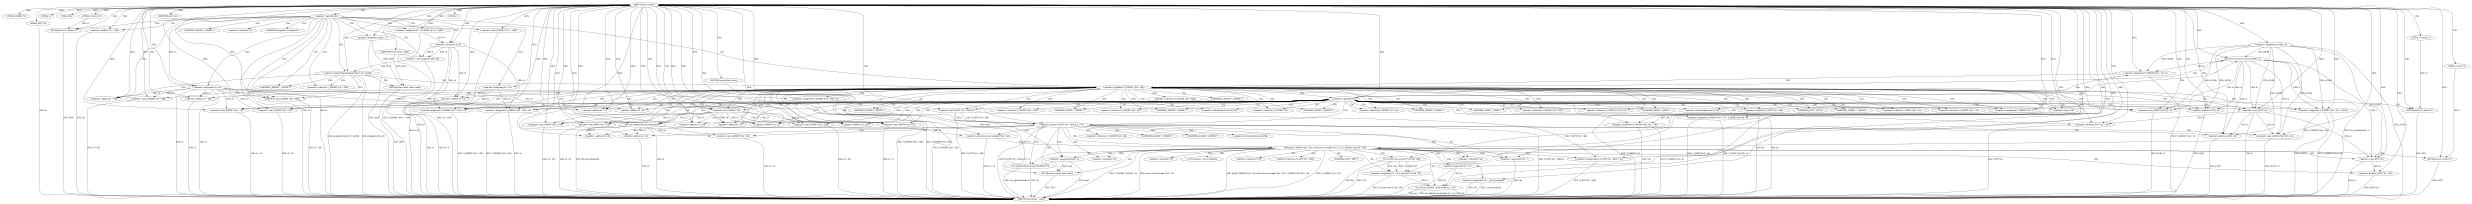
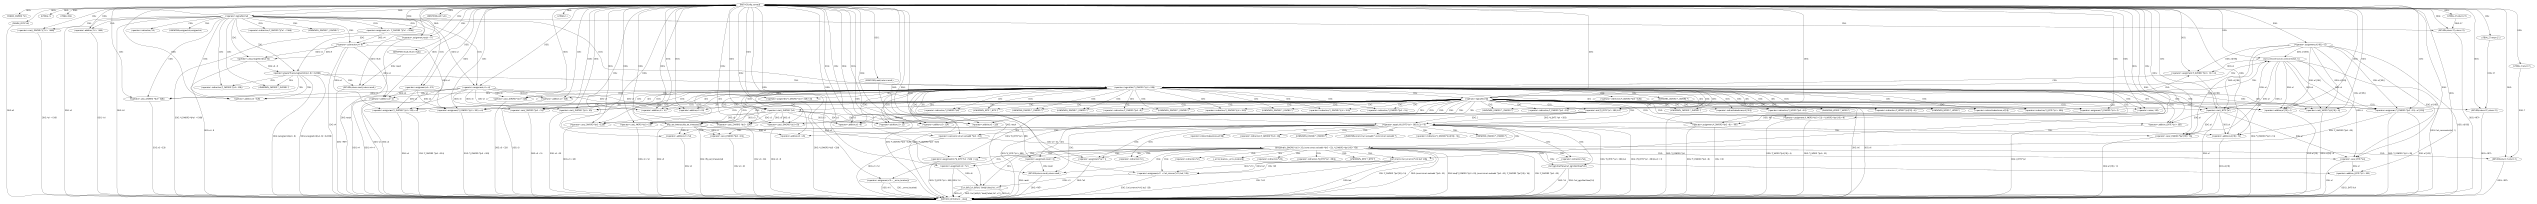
  digraph {
    fontname="Open Sans"
    node [fontname="Open Sans"]
    edge [fontname="Open Sans"]
    n1 [label="(METHOD,tftp_connect)"]
    n2 [label="(PARAM,_DWORD *a1)"]
    n3 [label="(PARAM,_BYTE *a2)"]
    n4 [label="(LITERAL,1,)"]
    n5 [label="(LITERAL,336,)"]
    n6 [label="(<operator>.assignment,a1[185] = v2)"]
    n7 [label="(<operator>.logicalNot,!v2)"]
    n8 [label="(RETURN,return 27;,return 27;)"]
    n9 [label="(LITERAL,27,return 27;)"]
    n10 [label="(<operator>.assignment,v3 = v2)"]
    n11 [label="(<operator>.assignment,v4 = *(_DWORD *)(*a1 + 1568))"]
    n12 [label="(<operator>.cast,(_DWORD *)(*a1 + 1568))"]
    n13 [label="(<operator>.addition,*a1 + 1568)"]
    n14 [label="(IDENTIFIER,v4,if ( v4 ))"]
    n15 [label="(<operator>.assignment,result = 71)"]
    n16 [label="(<operator>.greaterThan,(unsigned int)(v4 - 8) > 0xFFB0)"]
    n17 [label="(<operator>.subtraction,v4 - 8)"]
    n18 [label="(IDENTIFIER,result,return result;)"]
    n19 [label="(<operator>.assignment,v4 = 512)"]
    n20 [label="(<operator>.cast,(_DWORD *)(v3 + 328))"]
    n21 [label="(<operator>.addition,v3 + 328)"]
    n22 [label="(LITERAL,1,)"]
    n23 [label="(<operator>.addition,v4 + 4)"]
    n24 [label="(<operator>.assignment,*(_DWORD *)(v3 + 328) = v6)"]
    n25 [label="(<operator>.cast,(_DWORD *)(v3 + 328))"]
    n26 [label="(<operator>.addition,v3 + 328)"]
    n27 [label="(<operator>.logicalNot,!v6)"]
    n28 [label="(RETURN,return 27;,return 27;)"]
    n29 [label="(LITERAL,27,return 27;)"]
    n30 [label="(Curl_conncontrol,Curl_conncontrol(a1, 1))"]
    n31 [label="(<operator>.assignment,*(_DWORD *)(v3 + 16) = a1)"]
    n32 [label="(<operator>.cast,(_DWORD *)(v3 + 16))"]
    n33 [label="(<operator>.addition,v3 + 16)"]
    n34 [label="(<operator>.assignment,*(_DWORD *)(v3 + 20) = a1[103])"]
    n35 [label="(<operator>.cast,(_DWORD *)(v3 + 20))"]
    n36 [label="(<operator>.addition,v3 + 20)"]
    n37 [label="(<operator>.assignment,*(_DWORD *)v3 = 0)"]
    n38 [label="(<operator>.cast,(_DWORD *)v3)"]
    n39 [label="(<operator>.cast,(_DWORD *)(v3 + 8))"]
    n40 [label="(<operator>.addition,v3 + 8)"]
    n41 [label="(<operator>.minus,-100)"]
    n42 [label="(<operator>.assignment,*(_DWORD *)(v3 + 320) = v4)"]
    n43 [label="(<operator>.cast,(_DWORD *)(v3 + 320))"]
    n44 [label="(<operator>.addition,v3 + 320)"]
    n45 [label="(<operator>.assignment,*(_DWORD *)(v3 + 324) = v4)"]
    n46 [label="(<operator>.cast,(_DWORD *)(v3 + 324))"]
    n47 [label="(<operator>.addition,v3 + 324)"]
    n48 [label="(<operator>.cast,(_WORD *)(v3 + 52))"]
    n49 [label="(<operator>.addition,v3 + 52)"]
    n50 [label="(<operator>.cast,(_WORD *)(a1[18] + 4))"]
    n51 [label="(<operator>.addition,a1[18] + 4)"]
    n52 [label="(tftp_set_timeouts,tftp_set_timeouts(v3))"]
    n53 [label="(<operator>.equals,(*((_BYTE *)a1 + 583) & 2) == 0)"]
    n54 [label="(<operator>.and,*((_BYTE *)a1 + 583) & 2)"]
    n55 [label="(<operator>.addition,(_BYTE *)a1 + 583)"]
    n56 [label="(<operator>.cast,(_BYTE *)a1)"]
    n57 [label="(<operator>.cast,(_DWORD *)(v3 + 20))"]
    n58 [label="(<operator>.addition,v3 + 20)"]
    n59 [label="(<operator>.cast,(const struct sockaddr *)(v3 + 52))"]
    n60 [label="(<operator>.addition,v3 + 52)"]
    n61 [label="(<operator>.cast,(_DWORD *)(a1[18] + 16))"]
    n62 [label="(<operator>.addition,a1[18] + 16)"]
    n63 [label="(<operator>.assignment,v9 = *a1)"]
    n64 [label="(<operator>.assignment,v10 = __errno_location())"]
    n65 [label="(<operator>.assignment,v11 = Curl_strerror(*v10, buf, 128))"]
    n66 [label="(Curl_strerror,Curl_strerror(*v10, buf, 128))"]
    n67 [label="(Curl_failf,Curl_failf(v9, \"bind() failed; %s\", v11))"]
    n68 [label="(RETURN,return 7;,return 7;)"]
    n69 [label="(LITERAL,7,return 7;)"]
    n70 [label="(<operators>.assignmentOr,*((_BYTE *)a1 + 583) |= 2u)"]
    n71 [label="(<operator>.addition,(_BYTE *)a1 + 583)"]
    n72 [label="(<operator>.cast,(_BYTE *)a1)"]
    n73 [label="(<operator>.assignment,result = 0)"]
    n74 [label="(<operator>.assignment,*a2 = 1)"]
    n75 [label="(IDENTIFIER,result,return result;)"]
    n76 [label="(METHOD_RETURN,int __cdecl)"]
    n77 [label="(<operator>.cast,(unsigned int)(v4 - 8))"]
    n78 [label="(<operator>.logicalNot,!*(_DWORD *)(v3 + 328))"]
+   n79 [label="(<operator>.indirection,*(_DWORD *)(*a1 + 1568))"]
    n80 [label="(UNKNOWN,_DWORD *,_DWORD *)"]
    n81 [label="(<operator>.indirection,*a1)"]
    n82 [label="(UNKNOWN,unsigned int,unsigned int)"]
    n83 [label="(<operator>.indirection,*(_DWORD *)(v3 + 328))"]
    n84 [label="(UNKNOWN,_DWORD *,_DWORD *)"]
    n85 [label="(RETURN,return result;,return result;)"]
    n86 [label="(<operator>.assignment,*(_DWORD *)(v3 + 8) = -100)"]
    n87 [label="(<operator>.assignment,*(_WORD *)(v3 + 52) = *(_WORD *)(a1[18] + 4))"]
    n88 [label="(<operator>.indirection,*(_DWORD *)(v3 + 16))"]
    n89 [label="(UNKNOWN,_DWORD *,_DWORD *)"]
    n90 [label="(<operator>.indirection,*(_DWORD *)(v3 + 20))"]
    n91 [label="(UNKNOWN,_DWORD *,_DWORD *)"]
    n92 [label="(<operator>.indirectIndexAccess,a1[103])"]
    n93 [label="(<operator>.indirection,*(_DWORD *)v3)"]
    n94 [label="(UNKNOWN,_DWORD *,_DWORD *)"]
    n95 [label="(<operator>.indirection,*(_DWORD *)(v3 + 8))"]
    n96 [label="(UNKNOWN,_DWORD *,_DWORD *)"]
    n97 [label="(<operator>.indirection,*(_DWORD *)(v3 + 320))"]
    n98 [label="(UNKNOWN,_DWORD *,_DWORD *)"]
    n99 [label="(<operator>.indirection,*(_DWORD *)(v3 + 324))"]
    n100 [label="(UNKNOWN,_DWORD *,_DWORD *)"]
    n101 [label="(<operator>.indirection,*(_WORD *)(v3 + 52))"]
    n102 [label="(UNKNOWN,_WORD *,_WORD *)"]
    n103 [label="(<operator>.indirection,*(_WORD *)(a1[18] + 4))"]
    n104 [label="(UNKNOWN,_WORD *,_WORD *)"]
    n105 [label="(<operator>.indirectIndexAccess,a1[18])"]
    n106 [label="(<operator>.indirection,*((_BYTE *)a1 + 583))"]
    n107 [label="(UNKNOWN,_BYTE *,_BYTE *)"]
    n108 [label="(bind,bind(*(_DWORD *)(v3 + 20), (const struct sockaddr *)(v3 + 52), *(_DWORD *)(a1[18] + 16)))"]
    n109 [label="(Curl_pgrsStartNow,Curl_pgrsStartNow(*a1))"]
    n110 [label="(RETURN,return result;,return result;)"]
    n111 [label="(<operator>.indirection,*(_DWORD *)(v3 + 20))"]
    n112 [label="(UNKNOWN,_DWORD *,_DWORD *)"]
+   n113 [label="(UNKNOWN,const struct sockaddr *,const struct sockaddr *)"]
+   n114 [label="(<operator>.indirection,*(_DWORD *)(a1[18] + 16))"]
    n115 [label="(UNKNOWN,_DWORD *,_DWORD *)"]
    n116 [label="(<operator>.indirectIndexAccess,a1[18])"]
    n117 [label="(<operator>.indirection,*a1)"]
    n118 [label="(<operator>.indirection,*a2)"]
    n119 [label="(<operator>.indirection,*(_DWORD *)(v3 + 328))"]
    n120 [label="(UNKNOWN,_DWORD *,_DWORD *)"]
    n121 [label="(<operator>.indirection,*a1)"]
    n122 [label="(__errno_location,__errno_location())"]
    n123 [label="(<operator>.indirection,*v10)"]
    n124 [label="(<operator>.indirection,*((_BYTE *)a1 + 583))"]
    n125 [label="(UNKNOWN,_BYTE *,_BYTE *)"]
    n1 -> n2 [label="DDG: "]
    n1 -> n3 [label="DDG: "]
    n1 -> n4 [label="DDG: "]
    n1 -> n5 [label="DDG: "]
    n1 -> n6 [label="DDG: "]
    n1 -> n7 [label="DDG: "]
    n1 -> n8 [label="DDG: "]
    n1 -> n9 [label="DDG: "]
    n1 -> n10 [label="DDG: "]
    n1 -> n11 [label="DDG: "]
    n1 -> n12 [label="DDG: "]
    n1 -> n13 [label="DDG: "]
    n1 -> n14 [label="DDG: "]
    n1 -> n15 [label="DDG: "]
    n1 -> n16 [label="DDG: "]
    n1 -> n17 [label="DDG: "]
    n1 -> n18 [label="DDG: "]
    n1 -> n19 [label="DDG: "]
    n1 -> n20 [label="DDG: "]
    n1 -> n21 [label="DDG: "]
    n1 -> n22 [label="DDG: "]
    n1 -> n23 [label="DDG: "]
    n1 -> n24 [label="DDG: "]
    n1 -> n25 [label="DDG: "]
    n1 -> n26 [label="DDG: "]
    n1 -> n27 [label="DDG: "]
    n1 -> n28 [label="DDG: "]
    n1 -> n29 [label="DDG: "]
    n1 -> n30 [label="DDG: "]
    n1 -> n31 [label="DDG: "]
    n1 -> n32 [label="DDG: "]
    n1 -> n33 [label="DDG: "]
    n1 -> n34 [label="DDG: "]
    n1 -> n35 [label="DDG: "]
    n1 -> n36 [label="DDG: "]
    n1 -> n37 [label="DDG: "]
    n1 -> n38 [label="DDG: "]
    n1 -> n39 [label="DDG: "]
    n1 -> n40 [label="DDG: "]
    n1 -> n41 [label="DDG: "]
    n1 -> n42 [label="DDG: "]
    n1 -> n43 [label="DDG: "]
    n1 -> n44 [label="DDG: "]
    n1 -> n45 [label="DDG: "]
    n1 -> n46 [label="DDG: "]
    n1 -> n47 [label="DDG: "]
    n1 -> n48 [label="DDG: "]
    n1 -> n49 [label="DDG: "]
    n1 -> n50 [label="DDG: "]
    n1 -> n51 [label="DDG: "]
    n1 -> n52 [label="DDG: "]
    n1 -> n53 [label="DDG: "]
    n1 -> n54 [label="DDG: "]
    n1 -> n55 [label="DDG: "]
    n1 -> n56 [label="DDG: "]
    n1 -> n57 [label="DDG: "]
    n1 -> n58 [label="DDG: "]
    n1 -> n59 [label="DDG: "]
    n1 -> n60 [label="DDG: "]
    n1 -> n61 [label="DDG: "]
    n1 -> n62 [label="DDG: "]
    n1 -> n63 [label="DDG: "]
    n1 -> n64 [label="DDG: "]
    n1 -> n65 [label="DDG: "]
    n1 -> n66 [label="DDG: "]
    n1 -> n67 [label="DDG: "]
    n1 -> n68 [label="DDG: "]
    n1 -> n69 [label="DDG: "]
    n1 -> n70 [label="DDG: "]
    n1 -> n71 [label="DDG: "]
    n1 -> n72 [label="DDG: "]
    n1 -> n73 [label="DDG: "]
    n1 -> n74 [label="DDG: "]
    n1 -> n75 [label="DDG: "]
    n3 -> n76 [label="DDG: a2"]
    n6 -> n30 [label="DDG: a1[185]"]
    n6 -> n31 [label="DDG: a1[185]"]
    n6 -> n34 [label="DDG: a1[185]"]
    n6 -> n50 [label="DDG: a1[185]"]
    n6 -> n51 [label="DDG: a1[185]"]
    n6 -> n56 [label="DDG: a1[185]"]
    n6 -> n61 [label="DDG: a1[185]"]
    n6 -> n62 [label="DDG: a1[185]"]
    n6 -> n72 [label="DDG: a1[185]"]
    n6 -> n76 [label="DDG: a1[185]"]
    n7 -> n8 [label="CDG: "]
    n7 -> n10 [label="DDG: v2"]
    n7 -> n10 [label="CDG: "]
    n7 -> n11 [label="CDG: "]
    n7 -> n12 [label="CDG: "]
    n7 -> n13 [label="CDG: "]
    n7 -> n15 [label="CDG: "]
    n7 -> n16 [label="CDG: "]
    n7 -> n17 [label="CDG: "]
    n7 -> n19 [label="CDG: "]
    n7 -> n20 [label="CDG: "]
    n7 -> n21 [label="CDG: "]
    n7 -> n76 [label="DDG: !v2"]
    n7 -> n76 [label="DDG: v2"]
    n7 -> n77 [label="CDG: "]
    n7 -> n78 [label="CDG: "]
+   n7 -> n79 [label="CDG: "]
    n7 -> n80 [label="CDG: "]
    n7 -> n81 [label="CDG: "]
    n7 -> n82 [label="CDG: "]
    n7 -> n83 [label="CDG: "]
    n7 -> n84 [label="CDG: "]
    n8 -> n76 [label="DDG: <RET>"]
    n9 -> n8 [label="DDG: 27"]
    n10 -> n20 [label="DDG: v3"]
    n10 -> n21 [label="DDG: v3"]
    n10 -> n25 [label="DDG: v3"]
    n10 -> n26 [label="DDG: v3"]
    n10 -> n32 [label="DDG: v3"]
    n10 -> n33 [label="DDG: v3"]
    n10 -> n35 [label="DDG: v3"]
    n10 -> n36 [label="DDG: v3"]
    n10 -> n38 [label="DDG: v3"]
    n10 -> n76 [label="DDG: v2"]
    n10 -> n76 [label="DDG: v3"]
    n11 -> n17 [label="DDG: v4"]
    n11 -> n76 [label="DDG: *(_DWORD *)(*a1 + 1568)"]
    n12 -> n76 [label="DDG: *a1 + 1568"]
    n13 -> n76 [label="DDG: *a1"]
    n15 -> n76 [label="DDG: result"]
    n15 -> n85 [label="DDG: result"]
    n16 -> n20 [label="CDG: "]
    n16 -> n21 [label="CDG: "]
    n16 -> n76 [label="DDG: (unsigned int)(v4 - 8) > 0xFFB0"]
    n16 -> n76 [label="DDG: (unsigned int)(v4 - 8)"]
    n16 -> n78 [label="CDG: "]
    n16 -> n83 [label="CDG: "]
    n16 -> n84 [label="CDG: "]
    n16 -> n85 [label="CDG: "]
    n17 -> n23 [label="DDG: v4"]
    n17 -> n42 [label="DDG: v4"]
    n17 -> n45 [label="DDG: v4"]
    n17 -> n76 [label="DDG: v4"]
    n17 -> n77 [label="DDG: v4"]
    n17 -> n77 [label="DDG: 8"]
    n18 -> n85 [label="DDG: result"]
    n19 -> n23 [label="DDG: v4"]
    n19 -> n42 [label="DDG: v4"]
    n19 -> n45 [label="DDG: v4"]
    n20 -> n76 [label="DDG: v3 + 328"]
    n23 -> n76 [label="DDG: v4 + 4"]
    n23 -> n76 [label="DDG: v4"]
    n24 -> n76 [label="DDG: *(_DWORD *)(v3 + 328)"]
    n25 -> n76 [label="DDG: v3 + 328"]
    n26 -> n76 [label="DDG: v3"]
    n27 -> n28 [label="CDG: "]
    n27 -> n30 [label="CDG: "]
    n27 -> n31 [label="CDG: "]
    n27 -> n32 [label="CDG: "]
    n27 -> n33 [label="CDG: "]
    n27 -> n34 [label="CDG: "]
    n27 -> n35 [label="CDG: "]
    n27 -> n36 [label="CDG: "]
    n27 -> n37 [label="CDG: "]
    n27 -> n38 [label="CDG: "]
    n27 -> n39 [label="CDG: "]
    n27 -> n40 [label="CDG: "]
    n27 -> n41 [label="CDG: "]
    n27 -> n42 [label="CDG: "]
    n27 -> n43 [label="CDG: "]
    n27 -> n44 [label="CDG: "]
    n27 -> n45 [label="CDG: "]
    n27 -> n46 [label="CDG: "]
    n27 -> n47 [label="CDG: "]
    n27 -> n48 [label="CDG: "]
    n27 -> n49 [label="CDG: "]
    n27 -> n50 [label="CDG: "]
    n27 -> n51 [label="CDG: "]
    n27 -> n52 [label="CDG: "]
    n27 -> n53 [label="CDG: "]
    n27 -> n54 [label="CDG: "]
    n27 -> n55 [label="CDG: "]
    n27 -> n56 [label="CDG: "]
    n27 -> n76 [label="DDG: !v6"]
    n27 -> n76 [label="DDG: v6"]
    n27 -> n86 [label="CDG: "]
    n27 -> n87 [label="CDG: "]
    n27 -> n88 [label="CDG: "]
    n27 -> n89 [label="CDG: "]
    n27 -> n90 [label="CDG: "]
    n27 -> n91 [label="CDG: "]
    n27 -> n92 [label="CDG: "]
    n27 -> n93 [label="CDG: "]
    n27 -> n94 [label="CDG: "]
    n27 -> n95 [label="CDG: "]
    n27 -> n96 [label="CDG: "]
    n27 -> n97 [label="CDG: "]
    n27 -> n98 [label="CDG: "]
    n27 -> n99 [label="CDG: "]
    n27 -> n100 [label="CDG: "]
    n27 -> n101 [label="CDG: "]
    n27 -> n102 [label="CDG: "]
    n27 -> n103 [label="CDG: "]
    n27 -> n104 [label="CDG: "]
    n27 -> n105 [label="CDG: "]
    n27 -> n106 [label="CDG: "]
    n27 -> n107 [label="CDG: "]
    n28 -> n76 [label="DDG: <RET>"]
    n29 -> n28 [label="DDG: 27"]
    n30 -> n31 [label="DDG: a1"]
    n30 -> n34 [label="DDG: a1"]
    n30 -> n50 [label="DDG: a1"]
    n30 -> n51 [label="DDG: a1"]
    n30 -> n56 [label="DDG: a1"]
    n30 -> n61 [label="DDG: a1"]
    n30 -> n62 [label="DDG: a1"]
    n30 -> n72 [label="DDG: a1"]
    n30 -> n76 [label="DDG: Curl_conncontrol(a1, 1)"]
    n31 -> n76 [label="DDG: *(_DWORD *)(v3 + 16)"]
    n31 -> n78 [label="CDG: "]
    n32 -> n76 [label="DDG: v3 + 16"]
    n34 -> n76 [label="DDG: *(_DWORD *)(v3 + 20)"]
    n34 -> n76 [label="DDG: a1[103]"]
    n34 -> n108 [label="DDG: *(_DWORD *)(v3 + 20)"]
    n35 -> n76 [label="DDG: v3 + 20"]
    n37 -> n76 [label="DDG: *(_DWORD *)v3"]
    n38 -> n39 [label="DDG: v3"]
    n38 -> n40 [label="DDG: v3"]
    n38 -> n43 [label="DDG: v3"]
    n38 -> n44 [label="DDG: v3"]
    n38 -> n46 [label="DDG: v3"]
    n38 -> n47 [label="DDG: v3"]
    n38 -> n48 [label="DDG: v3"]
    n38 -> n49 [label="DDG: v3"]
    n38 -> n52 [label="DDG: v3"]
    n39 -> n76 [label="DDG: v3 + 8"]
    n41 -> n86 [label="DDG: 100"]
    n42 -> n76 [label="DDG: *(_DWORD *)(v3 + 320)"]
    n43 -> n76 [label="DDG: v3 + 320"]
    n45 -> n76 [label="DDG: *(_DWORD *)(v3 + 324)"]
    n45 -> n76 [label="DDG: v4"]
    n46 -> n76 [label="DDG: v3 + 324"]
    n48 -> n76 [label="DDG: v3 + 52"]
    n50 -> n76 [label="DDG: a1[18] + 4"]
    n51 -> n76 [label="DDG: a1[18]"]
    n52 -> n57 [label="DDG: v3"]
    n52 -> n58 [label="DDG: v3"]
    n52 -> n59 [label="DDG: v3"]
    n52 -> n60 [label="DDG: v3"]
    n52 -> n76 [label="DDG: v3"]
    n52 -> n76 [label="DDG: tftp_set_timeouts(v3)"]
    n53 -> n57 [label="CDG: "]
    n53 -> n58 [label="CDG: "]
    n53 -> n59 [label="CDG: "]
    n53 -> n60 [label="CDG: "]
    n53 -> n61 [label="CDG: "]
    n53 -> n62 [label="CDG: "]
    n53 -> n73 [label="CDG: "]
    n53 -> n74 [label="CDG: "]
    n53 -> n76 [label="DDG: *((_BYTE *)a1 + 583) & 2"]
    n53 -> n76 [label="DDG: (*((_BYTE *)a1 + 583) & 2) == 0"]
    n53 -> n108 [label="CDG: "]
    n53 -> n109 [label="CDG: "]
    n53 -> n110 [label="CDG: "]
    n53 -> n111 [label="CDG: "]
    n53 -> n112 [label="CDG: "]
+   n53 -> n113 [label="CDG: "]
+   n53 -> n114 [label="CDG: "]
    n53 -> n115 [label="CDG: "]
    n53 -> n116 [label="CDG: "]
    n53 -> n117 [label="CDG: "]
    n53 -> n118 [label="CDG: "]
    n54 -> n53 [label="DDG: *((_BYTE *)a1 + 583)"]
    n54 -> n53 [label="DDG: 2"]
    n54 -> n70 [label="DDG: *((_BYTE *)a1 + 583)"]
    n54 -> n76 [label="DDG: *((_BYTE *)a1 + 583)"]
    n55 -> n76 [label="DDG: (_BYTE *)a1"]
    n56 -> n55 [label="DDG: a1"]
    n56 -> n61 [label="DDG: a1"]
    n56 -> n62 [label="DDG: a1"]
    n56 -> n72 [label="DDG: a1"]
    n56 -> n76 [label="DDG: a1"]
    n57 -> n76 [label="DDG: v3 + 20"]
    n59 -> n76 [label="DDG: v3 + 52"]
    n59 -> n108 [label="DDG: v3 + 52"]
    n60 -> n76 [label="DDG: v3"]
    n61 -> n76 [label="DDG: a1[18] + 16"]
    n62 -> n76 [label="DDG: a1[18]"]
    n63 -> n67 [label="DDG: v9"]
    n63 -> n76 [label="DDG: *a1"]
    n64 -> n76 [label="DDG: __errno_location()"]
    n64 -> n76 [label="DDG: v10"]
    n65 -> n67 [label="DDG: v11"]
    n65 -> n76 [label="DDG: Curl_strerror(*v10, buf, 128)"]
    n66 -> n65 [label="DDG: *v10"]
    n66 -> n65 [label="DDG: buf"]
    n66 -> n65 [label="DDG: 128"]
    n66 -> n76 [label="DDG: buf"]
    n66 -> n76 [label="DDG: *v10"]
    n67 -> n76 [label="DDG: v9"]
    n67 -> n76 [label="DDG: v11"]
    n67 -> n76 [label="DDG: Curl_failf(v9, \"bind() failed; %s\", v11)"]
    n68 -> n76 [label="DDG: <RET>"]
    n69 -> n68 [label="DDG: 7"]
    n70 -> n76 [label="DDG: *((_BYTE *)a1 + 583)"]
    n71 -> n76 [label="DDG: (_BYTE *)a1"]
    n72 -> n71 [label="DDG: a1"]
    n72 -> n76 [label="DDG: a1"]
    n73 -> n76 [label="DDG: result"]
    n73 -> n110 [label="DDG: result"]
    n74 -> n76 [label="DDG: *a2"]
    n75 -> n110 [label="DDG: result"]
    n77 -> n16 [label="DDG: v4 - 8"]
    n77 -> n76 [label="DDG: v4 - 8"]
    n78 -> n23 [label="CDG: "]
    n78 -> n24 [label="CDG: "]
    n78 -> n25 [label="CDG: "]
    n78 -> n26 [label="CDG: "]
    n78 -> n27 [label="CDG: "]
    n78 -> n30 [label="CDG: "]
    n78 -> n32 [label="CDG: "]
    n78 -> n33 [label="CDG: "]
    n78 -> n34 [label="CDG: "]
    n78 -> n35 [label="CDG: "]
    n78 -> n36 [label="CDG: "]
    n78 -> n37 [label="CDG: "]
    n78 -> n38 [label="CDG: "]
    n78 -> n39 [label="CDG: "]
    n78 -> n40 [label="CDG: "]
    n78 -> n41 [label="CDG: "]
    n78 -> n42 [label="CDG: "]
    n78 -> n43 [label="CDG: "]
    n78 -> n44 [label="CDG: "]
    n78 -> n45 [label="CDG: "]
    n78 -> n46 [label="CDG: "]
    n78 -> n47 [label="CDG: "]
    n78 -> n48 [label="CDG: "]
    n78 -> n49 [label="CDG: "]
    n78 -> n50 [label="CDG: "]
    n78 -> n51 [label="CDG: "]
    n78 -> n52 [label="CDG: "]
    n78 -> n53 [label="CDG: "]
    n78 -> n54 [label="CDG: "]
    n78 -> n55 [label="CDG: "]
    n78 -> n56 [label="CDG: "]
    n78 -> n76 [label="DDG: !*(_DWORD *)(v3 + 328)"]
    n78 -> n76 [label="DDG: *(_DWORD *)(v3 + 328)"]
    n78 -> n86 [label="CDG: "]
    n78 -> n87 [label="CDG: "]
    n78 -> n88 [label="CDG: "]
    n78 -> n89 [label="CDG: "]
    n78 -> n90 [label="CDG: "]
    n78 -> n91 [label="CDG: "]
    n78 -> n92 [label="CDG: "]
    n78 -> n93 [label="CDG: "]
    n78 -> n94 [label="CDG: "]
    n78 -> n95 [label="CDG: "]
    n78 -> n96 [label="CDG: "]
    n78 -> n97 [label="CDG: "]
    n78 -> n98 [label="CDG: "]
    n78 -> n99 [label="CDG: "]
    n78 -> n100 [label="CDG: "]
    n78 -> n101 [label="CDG: "]
    n78 -> n102 [label="CDG: "]
    n78 -> n103 [label="CDG: "]
    n78 -> n104 [label="CDG: "]
    n78 -> n105 [label="CDG: "]
    n78 -> n106 [label="CDG: "]
    n78 -> n107 [label="CDG: "]
    n78 -> n119 [label="CDG: "]
    n78 -> n120 [label="CDG: "]
    n85 -> n76 [label="DDG: <RET>"]
    n86 -> n76 [label="DDG: *(_DWORD *)(v3 + 8)"]
    n86 -> n76 [label="DDG: -100"]
    n87 -> n76 [label="DDG: *(_WORD *)(a1[18] + 4)"]
    n87 -> n76 [label="DDG: *(_WORD *)(v3 + 52)"]
    n108 -> n63 [label="CDG: "]
    n108 -> n64 [label="CDG: "]
    n108 -> n65 [label="CDG: "]
    n108 -> n66 [label="CDG: "]
    n108 -> n67 [label="CDG: "]
    n108 -> n68 [label="CDG: "]
    n108 -> n70 [label="CDG: "]
    n108 -> n71 [label="CDG: "]
    n108 -> n72 [label="CDG: "]
    n108 -> n73 [label="CDG: "]
    n108 -> n74 [label="CDG: "]
    n108 -> n76 [label="DDG: *(_DWORD *)(a1[18] + 16)"]
    n108 -> n76 [label="DDG: (const struct sockaddr *)(v3 + 52)"]
    n108 -> n76 [label="DDG: bind(*(_DWORD *)(v3 + 20), (const struct sockaddr *)(v3 + 52), *(_DWORD *)(a1[18] + 16))"]
    n108 -> n76 [label="DDG: *(_DWORD *)(v3 + 20)"]
    n108 -> n109 [label="CDG: "]
    n108 -> n110 [label="CDG: "]
    n108 -> n117 [label="CDG: "]
    n108 -> n118 [label="CDG: "]
    n108 -> n121 [label="CDG: "]
    n108 -> n122 [label="CDG: "]
    n108 -> n123 [label="CDG: "]
    n108 -> n124 [label="CDG: "]
    n108 -> n125 [label="CDG: "]
    n109 -> n76 [label="DDG: *a1"]
    n109 -> n76 [label="DDG: Curl_pgrsStartNow(*a1)"]
    n110 -> n76 [label="DDG: <RET>"]
  }
